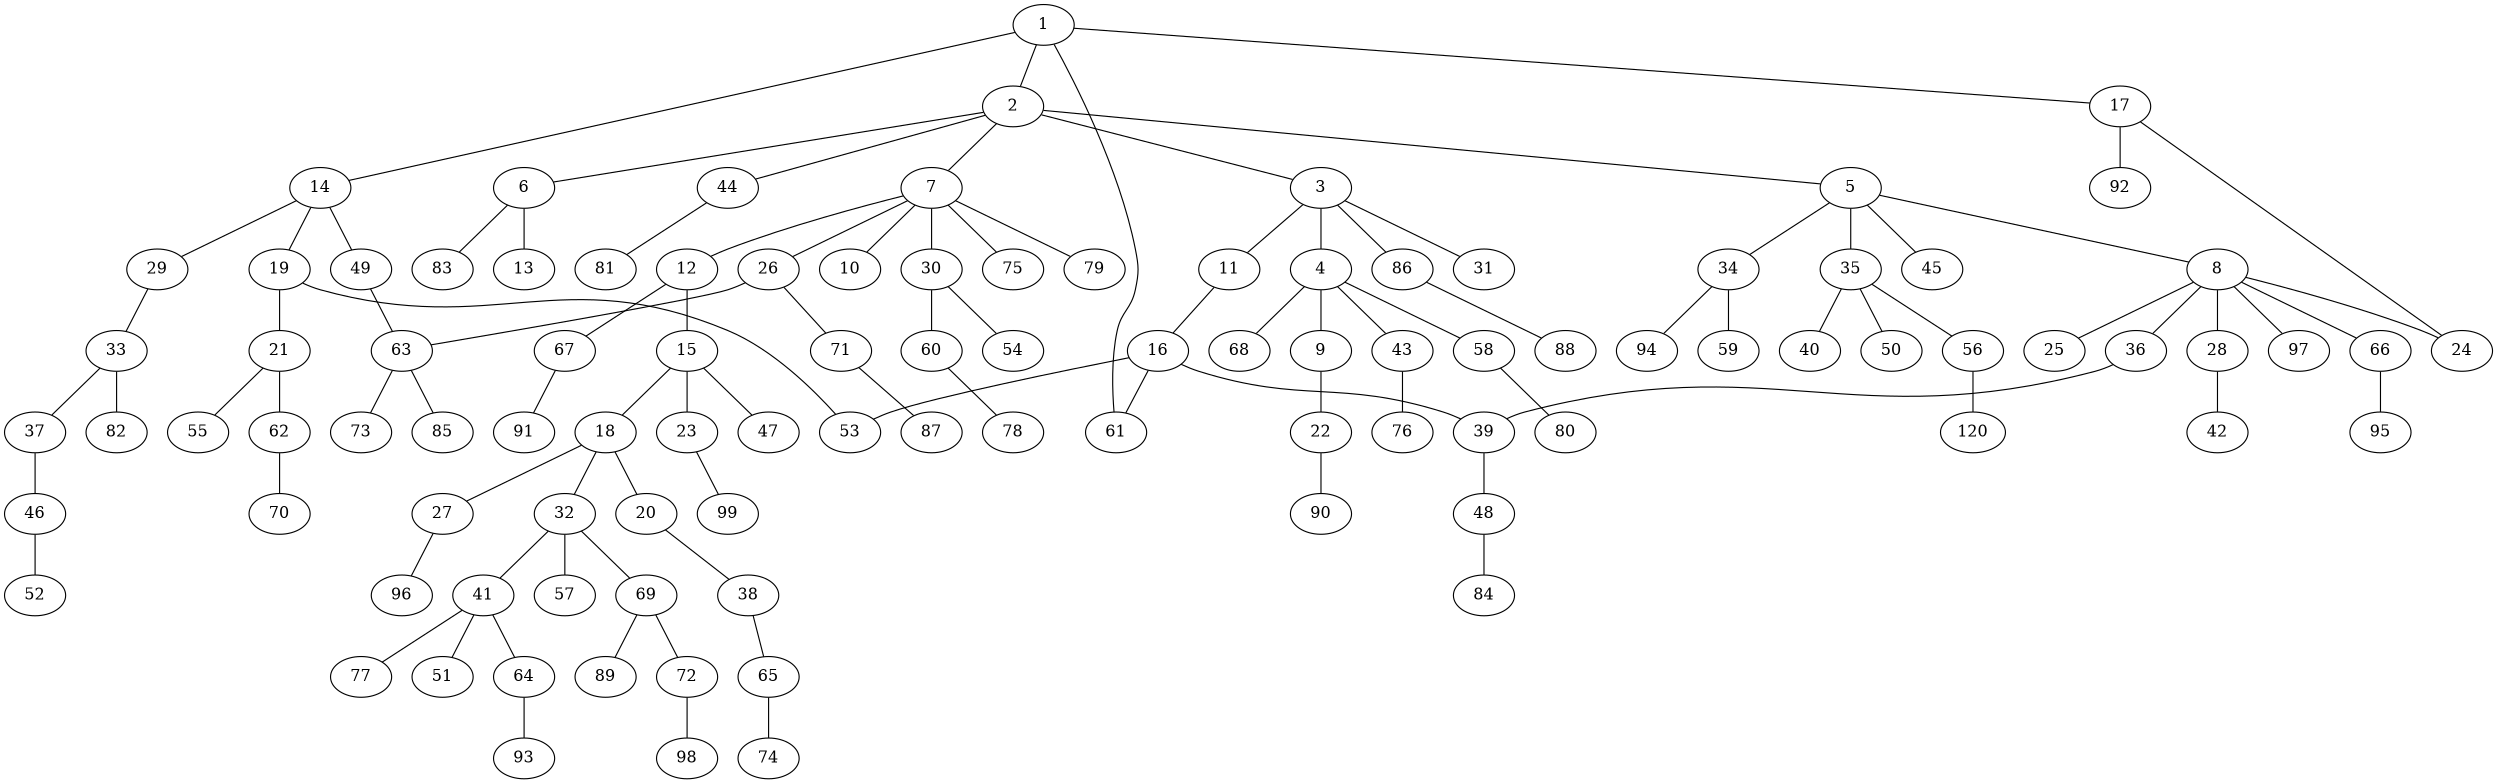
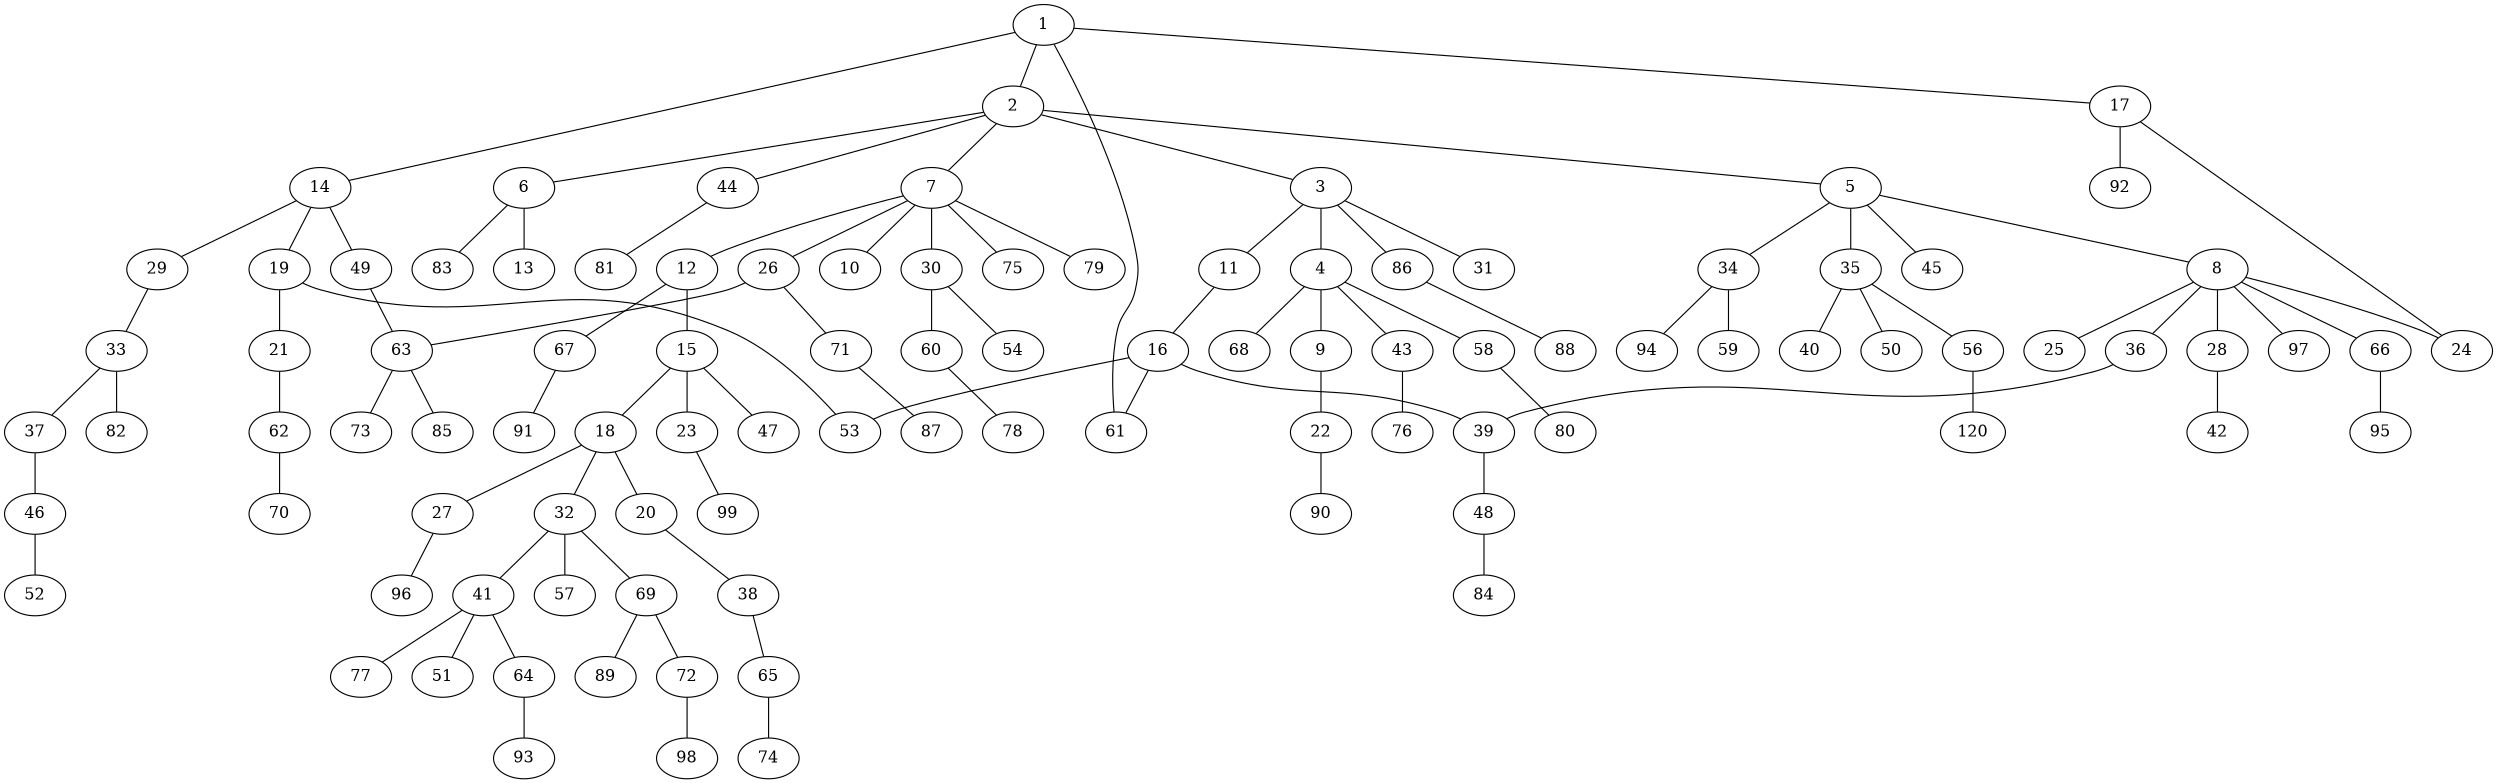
  graph {
    1
    2
    14
    17
    61
    3
    5
    6
    7
    44
    19
    29
    49
    24
    92
    4
    11
    31
    86
    8
    34
    35
    45
    13
    83
    10
    12
    26
    30
    75
    79
    81
    53
    21
    33
    63
    9
    43
    58
    68
    16
    88
    25
    28
    36
    66
    97
    59
    94
    40
    50
    56
    15
    67
    71
    54
    60
    22
    76
    80
    39
    90
    42
    95
    n65 [label=120]
    18
    23
    47
    91
    73
    85
    87
    78
    48
    20
    27
    32
    99
-   55
    62
    37
    82
    38
    96
    41
    57
    69
    84
    65
    51
    64
    77
    72
    89
    70
    74
    46
    93
    98
    52
    1 -- 2
    1 -- 14
    1 -- 17
    1 -- 61
    2 -- 3
    2 -- 5
    2 -- 6
    2 -- 7
    2 -- 44
    14 -- 19
    14 -- 29
    14 -- 49
    17 -- 24
    17 -- 92
    3 -- 4
    3 -- 11
    3 -- 31
    3 -- 86
    5 -- 8
    5 -- 34
    5 -- 35
    5 -- 45
    6 -- 13
    6 -- 83
    7 -- 10
    7 -- 12
    7 -- 26
    7 -- 30
    7 -- 75
    7 -- 79
    44 -- 81
    19 -- 53
    19 -- 21
    29 -- 33
    49 -- 63
    4 -- 9
    4 -- 43
    4 -- 58
    4 -- 68
    11 -- 16
    86 -- 88
    8 -- 24
    8 -- 25
    8 -- 28
    8 -- 36
    8 -- 66
    8 -- 97
    34 -- 59
    34 -- 94
    35 -- 40
    35 -- 50
    35 -- 56
    12 -- 15
    12 -- 67
    26 -- 63
    26 -- 71
    30 -- 54
    30 -- 60
-   21 -- 55
    21 -- 62
    33 -- 37
    33 -- 82
    63 -- 73
    63 -- 85
    9 -- 22
    43 -- 76
    58 -- 80
    16 -- 61
    16 -- 53
    16 -- 39
    28 -- 42
    36 -- 39
    66 -- 95
    56 -- n65
    15 -- 18
    15 -- 23
    15 -- 47
    67 -- 91
    71 -- 87
    60 -- 78
    22 -- 90
    39 -- 48
    18 -- 20
    18 -- 27
    18 -- 32
    23 -- 99
    48 -- 84
    20 -- 38
    27 -- 96
    32 -- 41
    32 -- 57
    32 -- 69
    62 -- 70
    37 -- 46
    38 -- 65
    41 -- 51
    41 -- 64
    41 -- 77
    69 -- 72
    69 -- 89
    65 -- 74
    64 -- 93
    72 -- 98
    46 -- 52
  }
